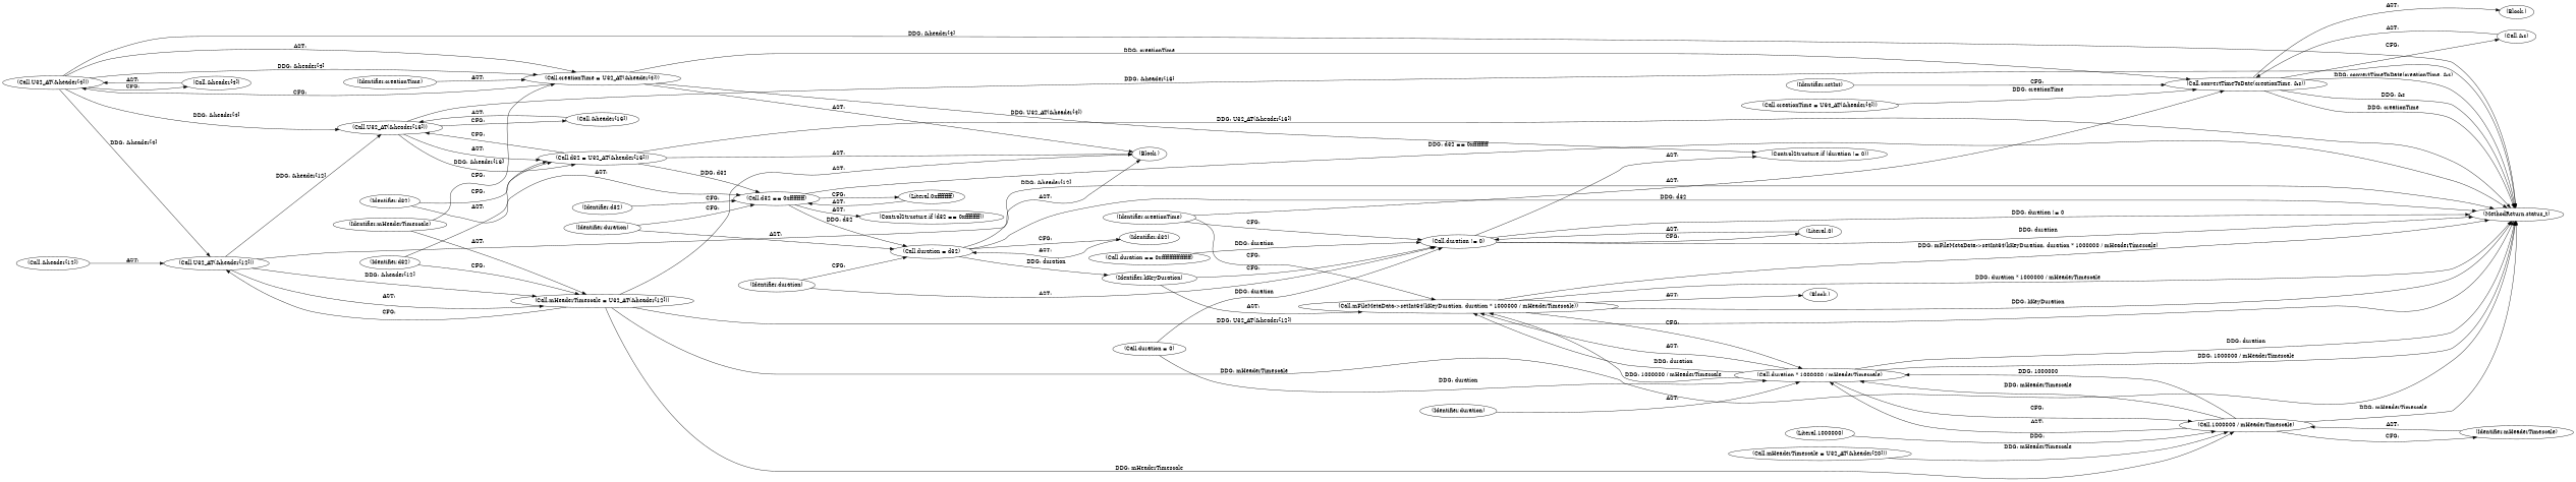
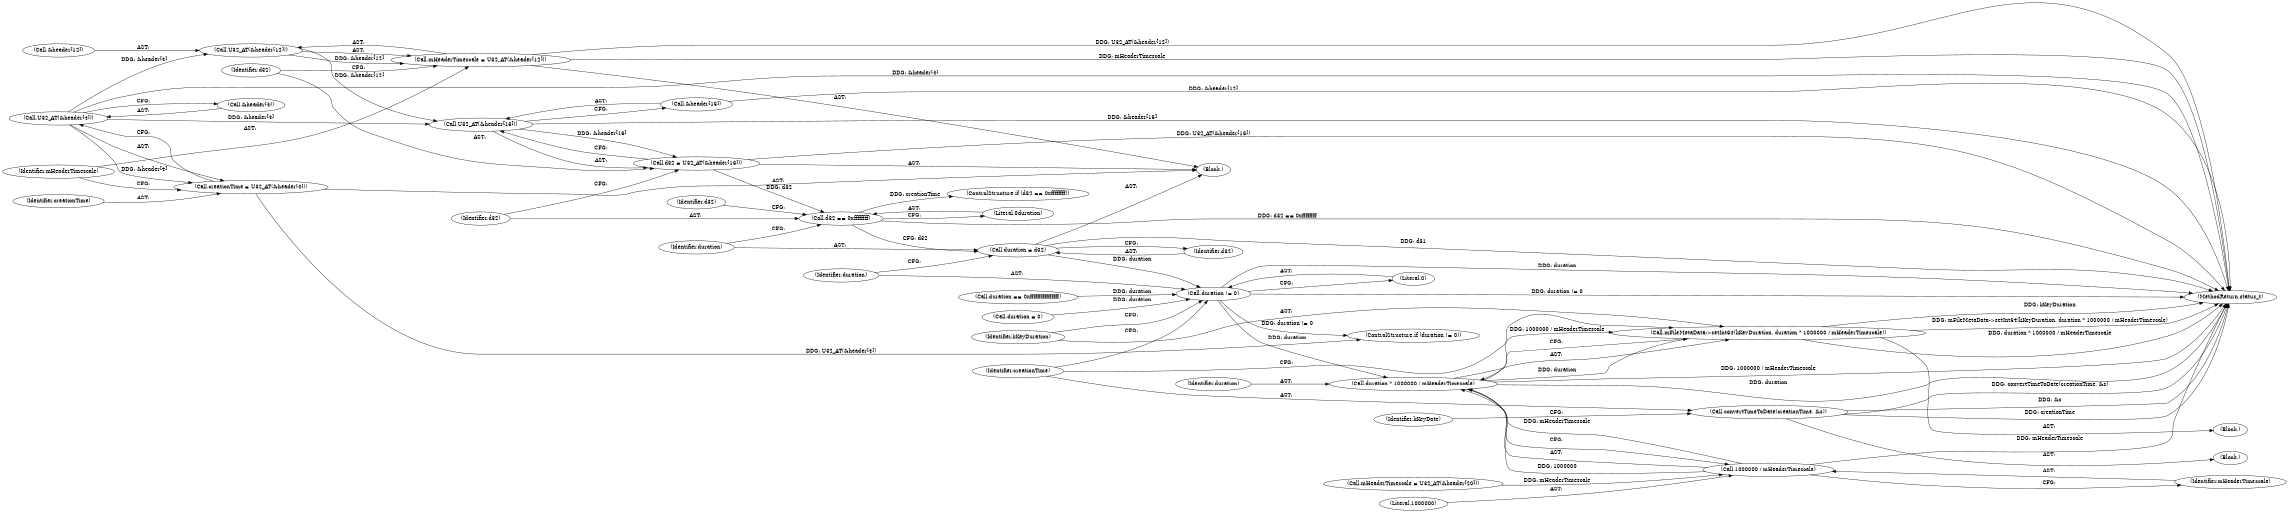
  digraph {
    rankdir=LR
    n1 [label="(Call,U32_AT(&header[4]))"]
    n2 [label="(Call,creationTime = U32_AT(&header[4]))"]
    n3 [label="(Call,U32_AT(&header[12]))"]
    n4 [label="(Call,U32_AT(&header[16]))"]
    n5 [label="(MethodReturn,status_t)"]
    n6 [label="(Call,&header[4])"]
    n7 [label="(Call,convertTimeToDate(creationTime, &s))"]
    n8 [label="(Block,)"]
    n9 [label="(ControlStructure,if (duration != 0))"]
    n10 [label="(Call,mHeaderTimescale = U32_AT(&header[12]))"]
    n11 [label="(Call,d32 = U32_AT(&header[16]))"]
    n12 [label="(Call,&header[16])"]
    n13 [label="(Block,)"]
-   n14 [label="(Call,&s)"]
    n15 [label="(Call,1000000 / mHeaderTimescale)"]
    n16 [label="(Call,&header[12])"]
    n17 [label="(Call,duration * 1000000 / mHeaderTimescale)"]
    n18 [label="(Identifier,mHeaderTimescale)"]
    n19 [label="(Call,mFileMetaData->setInt64(kKeyDuration, duration * 1000000 / mHeaderTimescale))"]
    n20 [label="(Block,)"]
    n21 [label="(Call,d32 == 0xffffffff)"]
    n22 [label="(Call,duration = d32)"]
-   n23 [label="(Literal,0xffffffff)"]
+   n23 [label="(Literal,0duration)"]
    n24 [label="(ControlStructure,if (d32 == 0xffffffff))"]
    n25 [label="(Call,duration != 0)"]
    n26 [label="(Identifier,d32)"]
    n27 [label="(Literal,0)"]
    n28 [label="(Identifier,mHeaderTimescale)"]
    n29 [label="(Identifier,creationTime)"]
    n30 [label="(Call,duration == 0xffffffffffffffff)"]
    n31 [label="(Identifier,d32)"]
    n32 [label="(Literal,1000000)"]
-   n33 [label="(Identifier,setInt)"]
+   n33 [label="(Identifier,kKeyDate)"]
    n34 [label="(Identifier,d32)"]
    n35 [label="(Identifier,duration)"]
    n36 [label="(Identifier,duration)"]
    n37 [label="(Identifier,duration)"]
-   n38 [label="(Call,creationTime = U64_AT(&header[4]))"]
    n39 [label="(Identifier,creationTime)"]
    n40 [label="(Identifier,kKeyDuration)"]
    n41 [label="(Call,mHeaderTimescale = U32_AT(&header[20]))"]
    n42 [label="(Identifier,d32)"]
    n43 [label="(Call,duration = 0)"]
    n1 -> n2 [label="AST: "]
    n1 -> n2 [label="DDG: &header[4]"]
    n1 -> n3 [label="DDG: &header[4]"]
    n1 -> n4 [label="DDG: &header[4]"]
    n1 -> n5 [label="DDG: &header[4]"]
    n1 -> n6 [label="CFG: "]
    n2 -> n1 [label="CFG: "]
-   n2 -> n7 [label="DDG: creationTime"]
    n2 -> n8 [label="AST: "]
    n2 -> n9 [label="DDG: U32_AT(&header[4])"]
    n3 -> n4 [label="DDG: &header[12]"]
-   n3 -> n5 [label="DDG: &header[12]"]
+   n12 -> n5 [label="DDG: &header[12]"]
    n3 -> n10 [label="AST: "]
    n3 -> n10 [label="DDG: &header[12]"]
    n4 -> n5 [label="DDG: &header[16]"]
    n4 -> n11 [label="AST: "]
    n4 -> n11 [label="DDG: &header[16]"]
    n4 -> n12 [label="CFG: "]
    n6 -> n1 [label="AST: "]
    n7 -> n5 [label="DDG: creationTime"]
    n7 -> n5 [label="DDG: convertTimeToDate(creationTime, &s)"]
    n7 -> n5 [label="DDG: &s"]
    n7 -> n13 [label="AST: "]
-   n7 -> n14 [label="CFG: "]
-   n10 -> n3 [label="CFG: "]
+   n10 -> n3 [label="AST: "]
    n10 -> n5 [label="DDG: U32_AT(&header[12])"]
    n10 -> n5 [label="DDG: mHeaderTimescale"]
    n10 -> n8 [label="AST: "]
-   n10 -> n15 [label="DDG: mHeaderTimescale"]
    n11 -> n4 [label="CFG: "]
    n11 -> n5 [label="DDG: U32_AT(&header[16])"]
    n11 -> n8 [label="AST: "]
    n11 -> n21 [label="DDG: d32"]
    n12 -> n4 [label="AST: "]
-   n14 -> n7 [label="AST: "]
    n15 -> n5 [label="DDG: mHeaderTimescale"]
    n15 -> n17 [label="AST: "]
    n15 -> n17 [label="DDG: 1000000"]
    n15 -> n17 [label="DDG: mHeaderTimescale"]
    n15 -> n18 [label="CFG: "]
    n16 -> n3 [label="AST: "]
    n17 -> n5 [label="DDG: 1000000 / mHeaderTimescale"]
    n17 -> n5 [label="DDG: duration"]
    n17 -> n15 [label="CFG: "]
    n17 -> n19 [label="AST: "]
    n17 -> n19 [label="DDG: duration"]
    n17 -> n19 [label="DDG: 1000000 / mHeaderTimescale"]
    n18 -> n15 [label="AST: "]
    n19 -> n5 [label="DDG: duration * 1000000 / mHeaderTimescale"]
    n19 -> n5 [label="DDG: kKeyDuration"]
    n19 -> n5 [label="DDG: mFileMetaData->setInt64(kKeyDuration, duration * 1000000 / mHeaderTimescale)"]
    n19 -> n17 [label="CFG: "]
    n19 -> n20 [label="AST: "]
    n21 -> n5 [label="DDG: d32 == 0xffffffff"]
-   n21 -> n22 [label="DDG: d32"]
+   n21 -> n22 [label="CFG: d32"]
    n21 -> n23 [label="CFG: "]
-   n21 -> n24 [label="AST: "]
-   n22 -> n5 [label="DDG: d32"]
+   n21 -> n24 [label="DDG: creationTime"]
+   n22 -> n5 [label="DDG: d31"]
    n22 -> n8 [label="AST: "]
-   n22 -> n40 [label="DDG: duration"]
+   n22 -> n25 [label="DDG: duration"]
    n22 -> n26 [label="CFG: "]
    n23 -> n21 [label="AST: "]
    n25 -> n5 [label="DDG: duration != 0"]
    n25 -> n5 [label="DDG: duration"]
-   n25 -> n9 [label="AST: "]
-   n43 -> n17 [label="DDG: duration"]
+   n25 -> n9 [label="DDG: duration != 0"]
+   n25 -> n17 [label="DDG: duration"]
    n25 -> n27 [label="CFG: "]
    n26 -> n22 [label="AST: "]
    n27 -> n25 [label="AST: "]
    n28 -> n2 [label="CFG: "]
    n28 -> n10 [label="AST: "]
    n29 -> n2 [label="AST: "]
    n30 -> n25 [label="DDG: duration"]
    n31 -> n21 [label="CFG: "]
-   n32 -> n15 [label="DDG: "]
+   n32 -> n15 [label="AST: "]
    n33 -> n7 [label="CFG: "]
    n34 -> n11 [label="CFG: "]
    n34 -> n21 [label="AST: "]
    n35 -> n21 [label="CFG: "]
    n35 -> n22 [label="AST: "]
    n36 -> n17 [label="AST: "]
    n37 -> n22 [label="CFG: "]
    n37 -> n25 [label="AST: "]
-   n38 -> n7 [label="DDG: creationTime"]
    n39 -> n7 [label="AST: "]
    n39 -> n19 [label="CFG: "]
    n39 -> n25 [label="CFG: "]
    n40 -> n19 [label="AST: "]
    n40 -> n25 [label="CFG: "]
    n41 -> n15 [label="DDG: mHeaderTimescale"]
    n42 -> n10 [label="CFG: "]
    n42 -> n11 [label="AST: "]
    n43 -> n25 [label="DDG: duration"]
  }
